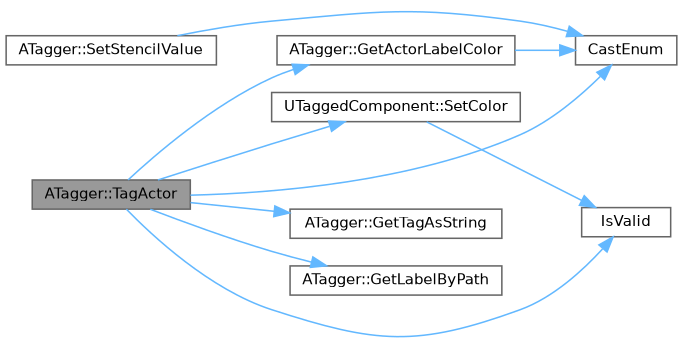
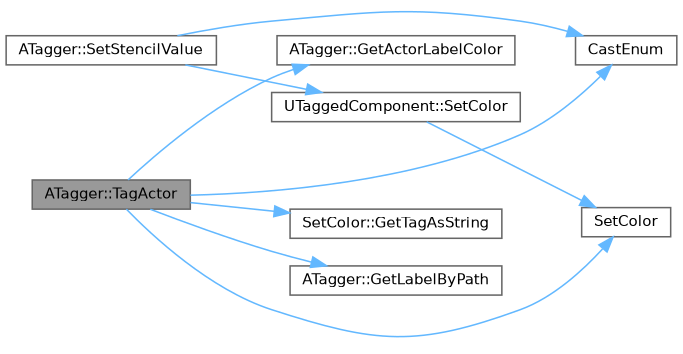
  digraph {
    rankdir=LR
    node [color=grey40 fillcolor=white fontname=Helvetica fontsize=10 shape=box style=filled]
    edge [color=steelblue1 fontname=Helvetica fontsize=10 labelfontname=Helvetica labelfontsize=10 style=solid]
    n1 [color=gray40 fillcolor=grey60 fontcolor=black height=0.2 label="ATagger::TagActor" width=0.4]
    n2 [height=0.2 label="ATagger::GetActorLabelColor" width=0.4]
    n3 [height=0.2 label="ATagger::GetLabelByPath" width=0.4]
-   n4 [height=0.2 label="ATagger::GetTagAsString" width=0.4]
-   n5 [height=0.2 label=IsValid width=0.4]
+   n4 [height=0.2 label="SetColor::GetTagAsString" width=0.4]
+   n5 [height=0.2 label=SetColor width=0.4]
    n6 [height=0.2 label="UTaggedComponent::SetColor" width=0.4]
    n7 [height=0.2 label=CastEnum width=0.4]
    n8 [height=0.2 label="ATagger::SetStencilValue" width=0.4]
    n1 -> n2
    n1 -> n3
    n1 -> n4
    n1 -> n5
-   n1 -> n6
+   n8 -> n6
    n1 -> n7
-   n2 -> n7
    n6 -> n5
    n8 -> n7
  }
